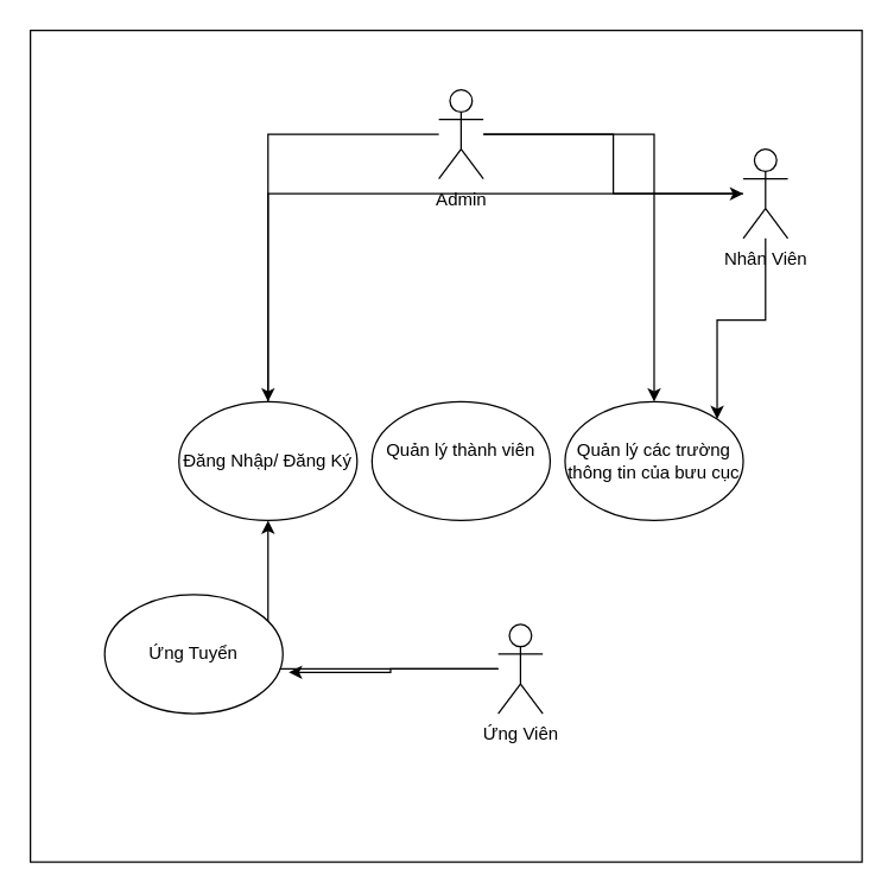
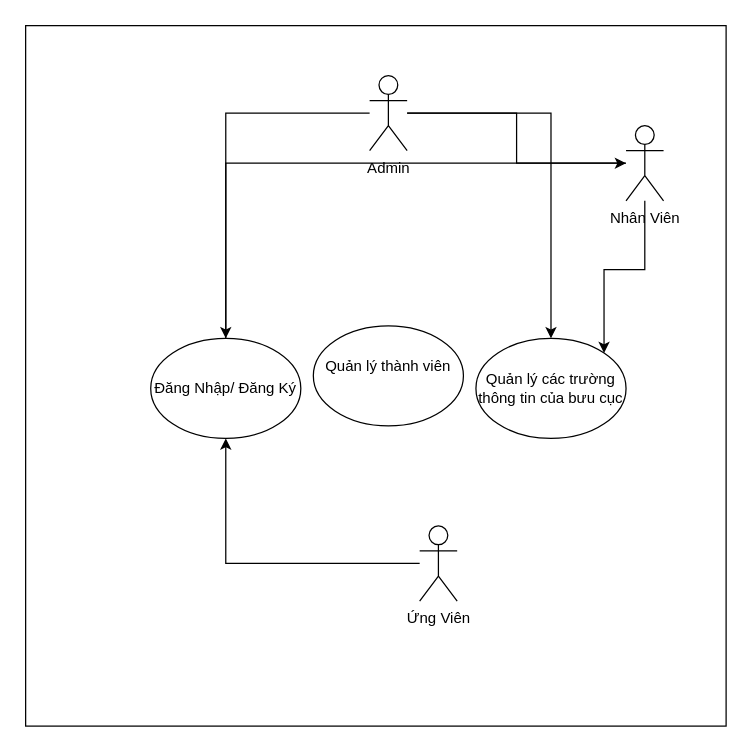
  <mxCell id="0" />
  <mxCell id="1" parent="0" />
  <mxCell id="2" value="" style="whiteSpace=wrap;html=1;aspect=fixed;" vertex="1" parent="1"><mxGeometry x="20" y="20" width="560" height="560" as="geometry" /></mxCell>
  <mxCell id="3" style="edgeStyle=orthogonalEdgeStyle;rounded=0;orthogonalLoop=1;jettySize=auto;html=1;" edge="1" parent="1" source="6" target="10"><mxGeometry relative="1" as="geometry" /></mxCell>
  <mxCell id="4" style="edgeStyle=orthogonalEdgeStyle;rounded=0;orthogonalLoop=1;jettySize=auto;html=1;" edge="1" parent="1" source="6" target="7"><mxGeometry relative="1" as="geometry" /></mxCell>
  <mxCell id="5" style="edgeStyle=orthogonalEdgeStyle;rounded=0;orthogonalLoop=1;jettySize=auto;html=1;entryX=0.5;entryY=0;entryDx=0;entryDy=0;" edge="1" parent="1" source="6" target="13"><mxGeometry relative="1" as="geometry" /></mxCell>
  <mxCell id="6" value="Admin&lt;div&gt;&lt;br&gt;&lt;/div&gt;" style="shape=umlActor;verticalLabelPosition=bottom;verticalAlign=top;html=1;outlineConnect=0;" vertex="1" parent="1"><mxGeometry x="295" y="60" width="30" height="60" as="geometry" /></mxCell>
  <mxCell id="7" value="Đăng Nhập/ Đăng Ký" style="ellipse;whiteSpace=wrap;html=1;" vertex="1" parent="1"><mxGeometry x="120" y="270" width="120" height="80" as="geometry" /></mxCell>
  <mxCell id="8" style="edgeStyle=orthogonalEdgeStyle;rounded=0;orthogonalLoop=1;jettySize=auto;html=1;entryX=1;entryY=0;entryDx=0;entryDy=0;" edge="1" parent="1" source="10" target="13"><mxGeometry relative="1" as="geometry" /></mxCell>
  <mxCell id="9" style="edgeStyle=orthogonalEdgeStyle;rounded=0;orthogonalLoop=1;jettySize=auto;html=1;endArrow=none;" edge="1" parent="1" source="10" target="7"><mxGeometry relative="1" as="geometry" /></mxCell>
  <mxCell id="10" value="&lt;div&gt;Nhân Viên&lt;/div&gt;&lt;div&gt;&lt;br&gt;&lt;/div&gt;" style="shape=umlActor;verticalLabelPosition=bottom;verticalAlign=top;html=1;outlineConnect=0;" vertex="1" parent="1"><mxGeometry x="500" y="100" width="30" height="60" as="geometry" /></mxCell>
  <mxCell id="11" style="edgeStyle=orthogonalEdgeStyle;rounded=0;orthogonalLoop=1;jettySize=auto;html=1;entryX=0.5;entryY=1;entryDx=0;entryDy=0;" edge="1" parent="1" source="12" target="7"><mxGeometry relative="1" as="geometry" /></mxCell>
  <mxCell id="12" value="Ứng Viên&lt;div&gt;&lt;br&gt;&lt;/div&gt;" style="shape=umlActor;verticalLabelPosition=bottom;verticalAlign=top;html=1;outlineConnect=0;" vertex="1" parent="1"><mxGeometry x="335" y="420" width="30" height="60" as="geometry" /></mxCell>
  <mxCell id="13" value="Quản lý các trường thông tin của bưu cục" style="ellipse;whiteSpace=wrap;html=1;" vertex="1" parent="1"><mxGeometry x="380" y="270" width="120" height="80" as="geometry" /></mxCell>
- <mxCell id="14" value="Quản lý thành viên&lt;div&gt;&lt;br&gt;&lt;/div&gt;" style="ellipse;whiteSpace=wrap;html=1;" vertex="1" parent="1"><mxGeometry x="250" y="270" width="120" height="80" as="geometry" /></mxCell>
- <mxCell id="15" value="Ứng Tuyển" style="ellipse;whiteSpace=wrap;html=1;" vertex="1" parent="1"><mxGeometry x="70" y="400" width="120" height="80" as="geometry" /></mxCell>
- <mxCell id="16" style="edgeStyle=orthogonalEdgeStyle;rounded=0;orthogonalLoop=1;jettySize=auto;html=1;entryX=1.033;entryY=0.653;entryDx=0;entryDy=0;entryPerimeter=0;" edge="1" parent="1" source="12" target="15"><mxGeometry relative="1" as="geometry" /></mxCell>
+ <mxCell id="14" value="Quản lý thành viên&lt;div&gt;&lt;br&gt;&lt;/div&gt;" style="ellipse;whiteSpace=wrap;html=1;" vertex="1" parent="1"><mxGeometry x="250" y="260" width="120" height="80" as="geometry" /></mxCell>
